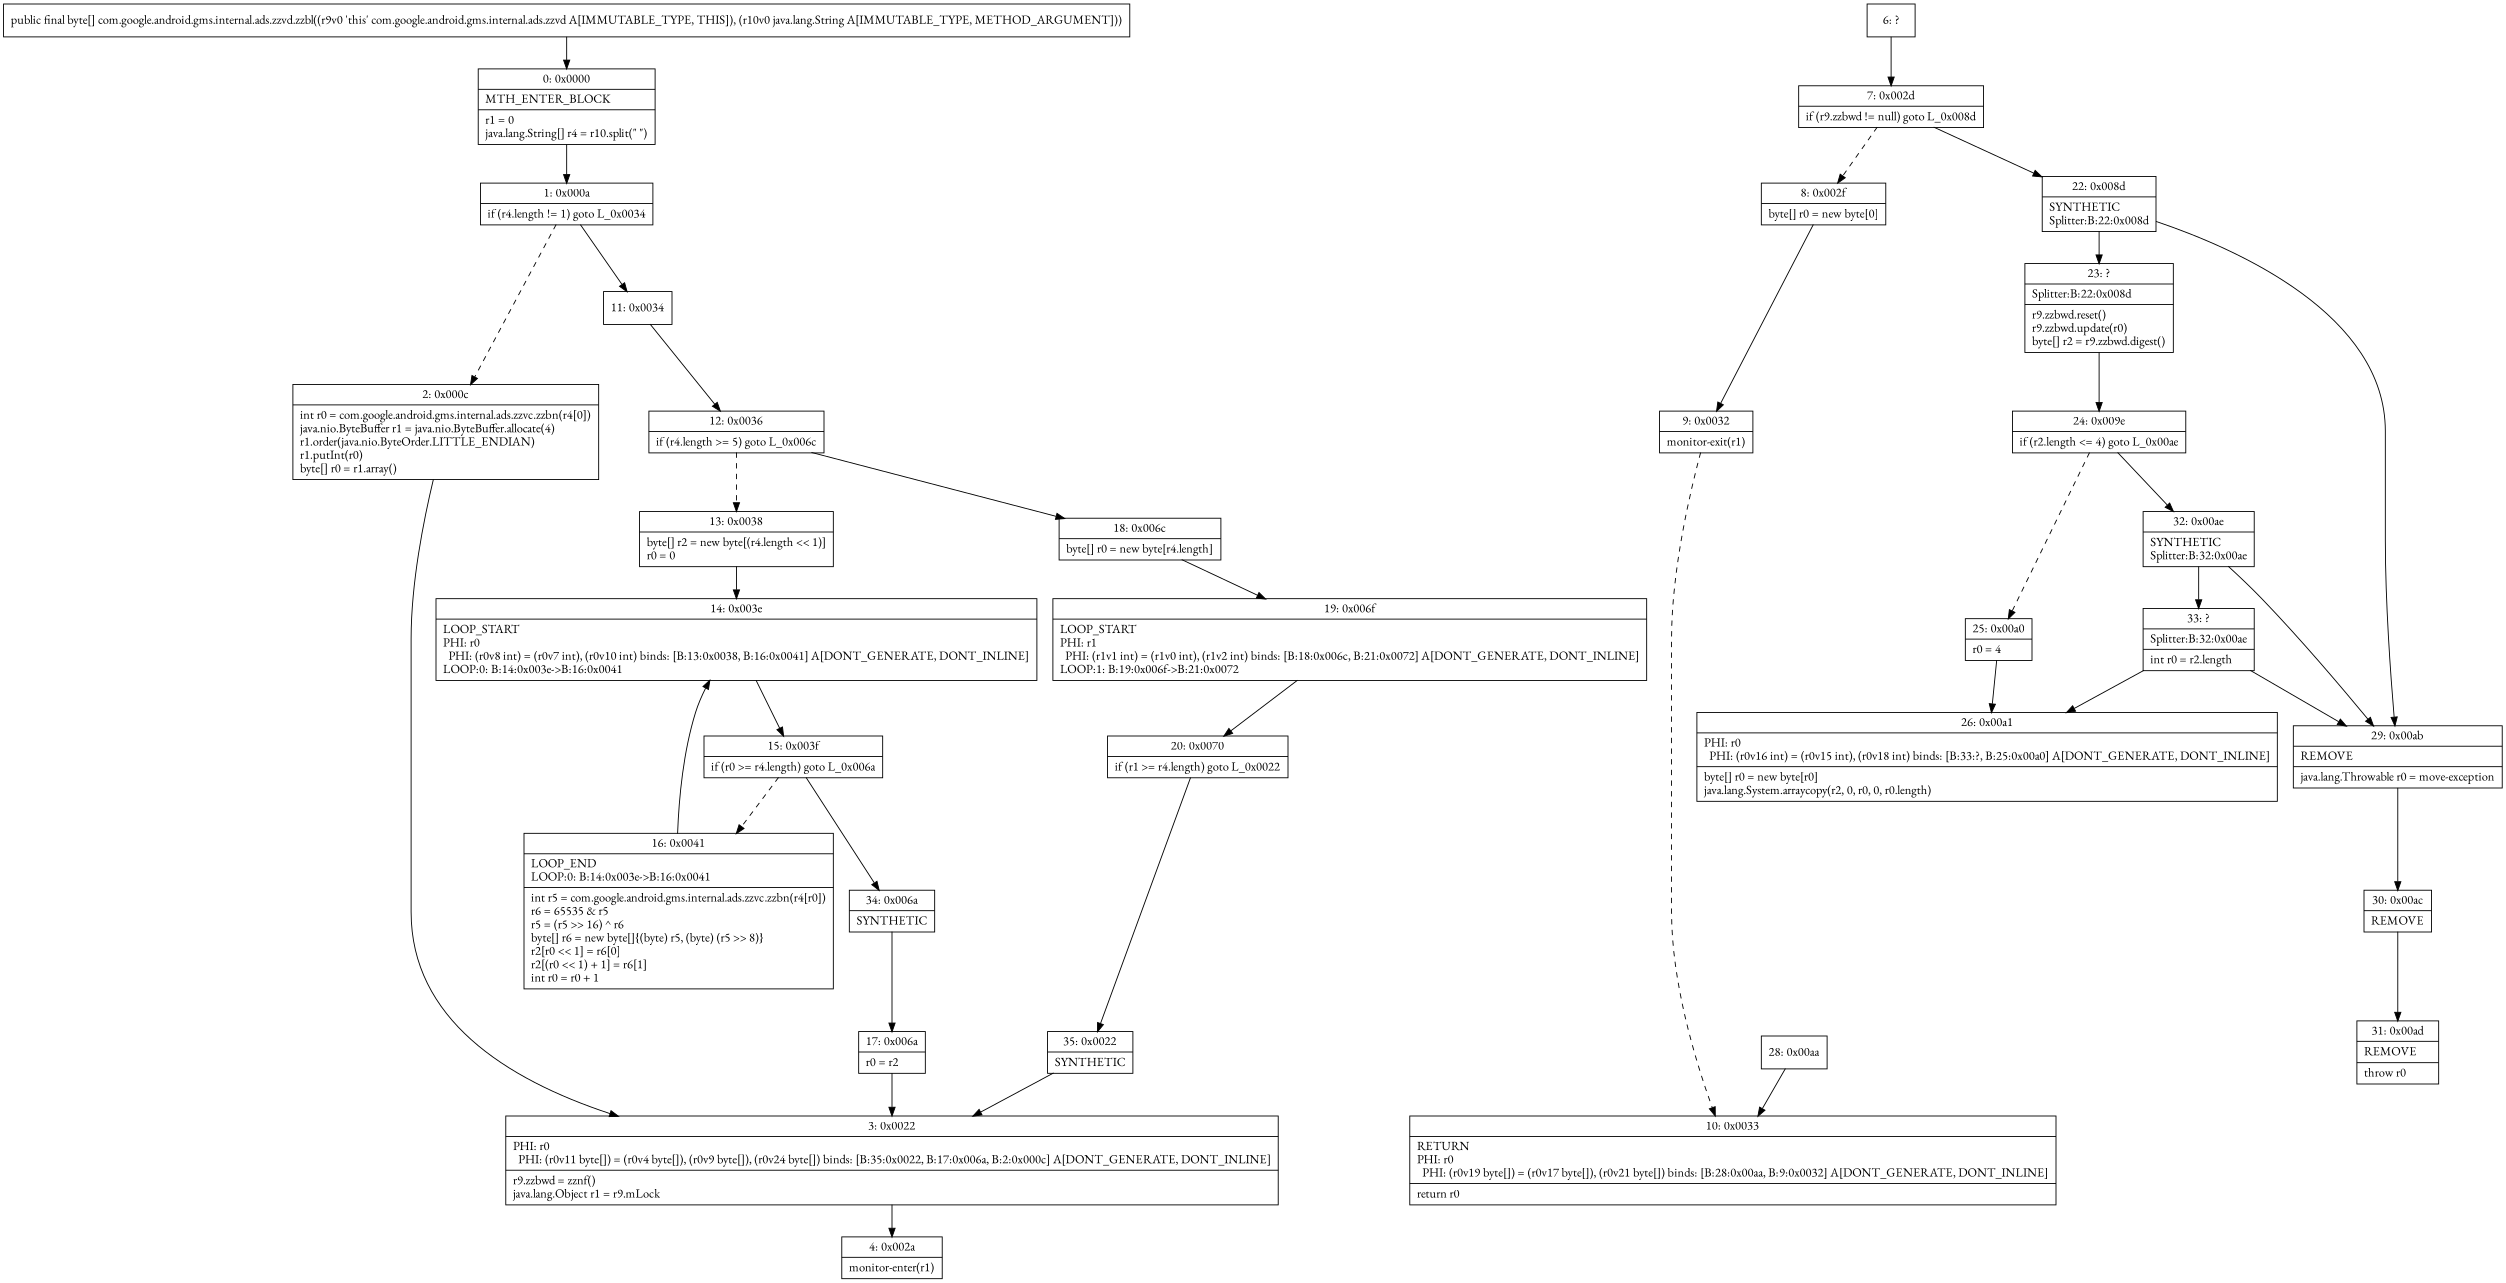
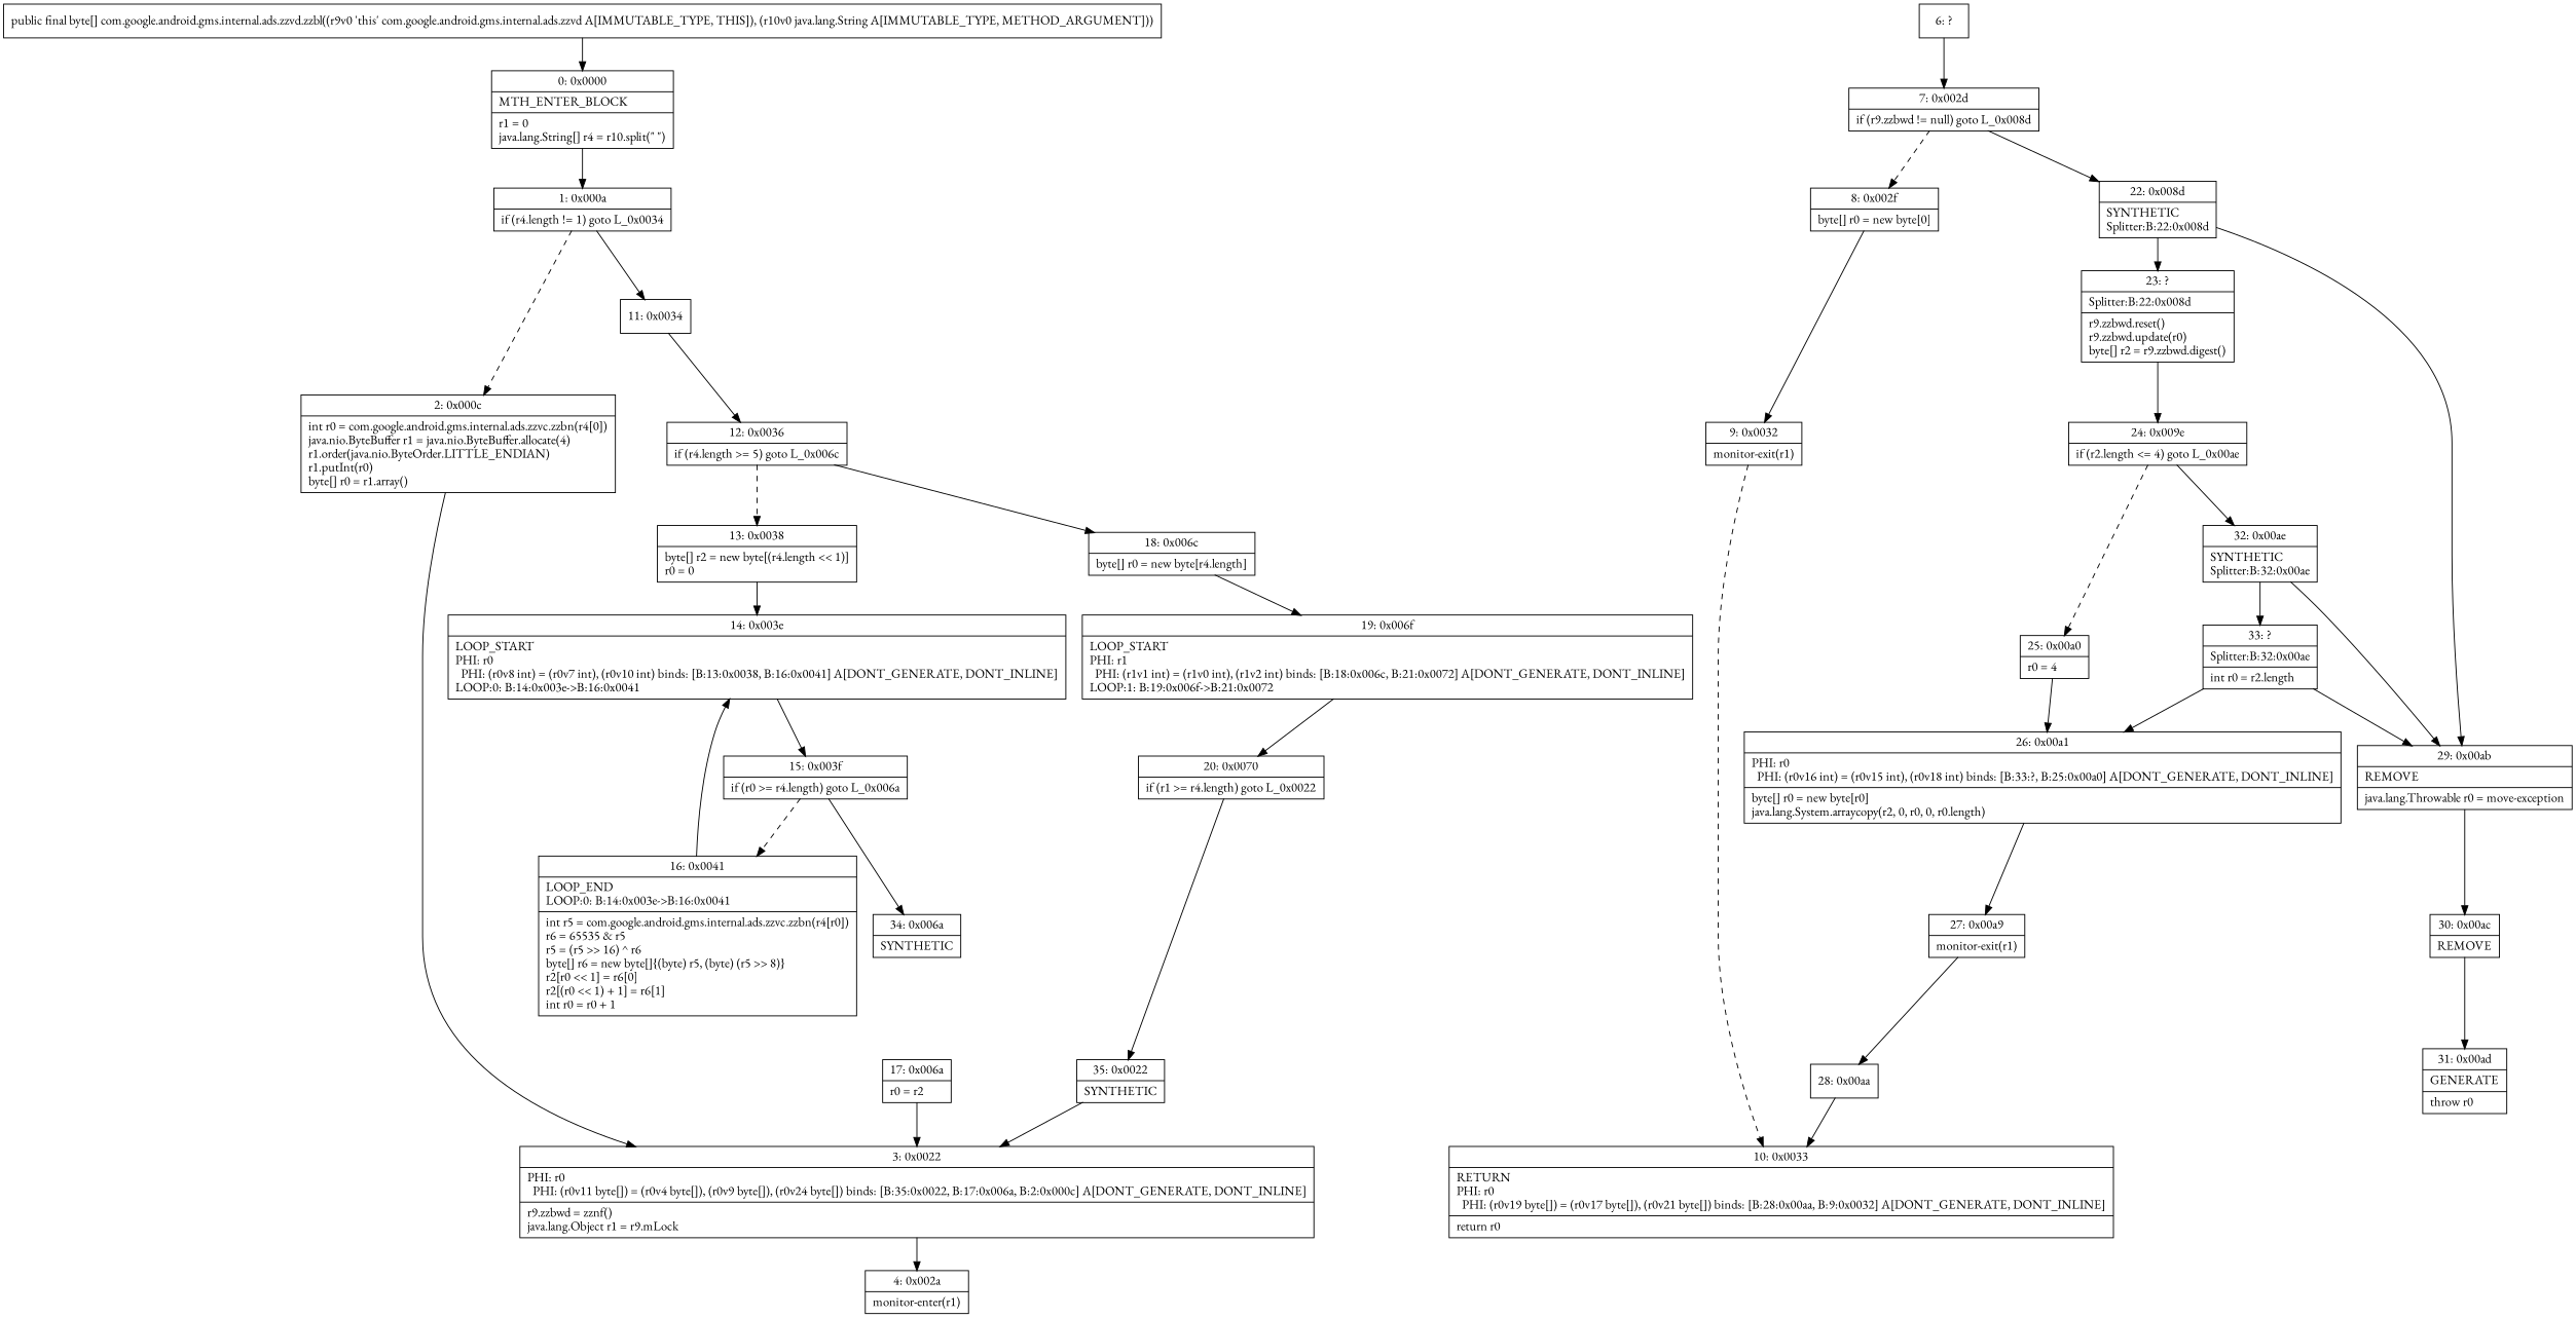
  digraph {
    fontname="EB Garamond"
    node [fontname="EB Garamond" shape=record]
    edge [fontname="EB Garamond"]
    n1 [label="{0\:\ 0x0000|MTH_ENTER_BLOCK\l|r1 = 0\ljava.lang.String[] r4 = r10.split(\" \")\l}"]
    n2 [label="{1\:\ 0x000a|if (r4.length != 1) goto L_0x0034\l}"]
    n3 [label="{2\:\ 0x000c|int r0 = com.google.android.gms.internal.ads.zzvc.zzbn(r4[0])\ljava.nio.ByteBuffer r1 = java.nio.ByteBuffer.allocate(4)\lr1.order(java.nio.ByteOrder.LITTLE_ENDIAN)\lr1.putInt(r0)\lbyte[] r0 = r1.array()\l}"]
    n4 [label="{11\:\ 0x0034}"]
    n5 [label="{3\:\ 0x0022|PHI: r0 \l  PHI: (r0v11 byte[]) = (r0v4 byte[]), (r0v9 byte[]), (r0v24 byte[]) binds: [B:35:0x0022, B:17:0x006a, B:2:0x000c] A[DONT_GENERATE, DONT_INLINE]\l|r9.zzbwd = zznf()\ljava.lang.Object r1 = r9.mLock\l}"]
    n6 [label="{12\:\ 0x0036|if (r4.length \>= 5) goto L_0x006c\l}"]
    n7 [label="{4\:\ 0x002a|monitor\-enter(r1)\l}"]
    n8 [label="{6\:\ ?}"]
    n9 [label="{7\:\ 0x002d|if (r9.zzbwd != null) goto L_0x008d\l}"]
    n10 [label="{29\:\ 0x00ab|REMOVE\l|java.lang.Throwable r0 = move\-exception\l}"]
    n11 [label="{30\:\ 0x00ac|REMOVE\l}"]
    n12 [label="{8\:\ 0x002f|byte[] r0 = new byte[0]\l}"]
    n13 [label="{22\:\ 0x008d|SYNTHETIC\lSplitter:B:22:0x008d\l}"]
    n14 [label="{9\:\ 0x0032|monitor\-exit(r1)\l}"]
    n15 [label="{23\:\ ?|Splitter:B:22:0x008d\l|r9.zzbwd.reset()\lr9.zzbwd.update(r0)\lbyte[] r2 = r9.zzbwd.digest()\l}"]
    n16 [label="{10\:\ 0x0033|RETURN\lPHI: r0 \l  PHI: (r0v19 byte[]) = (r0v17 byte[]), (r0v21 byte[]) binds: [B:28:0x00aa, B:9:0x0032] A[DONT_GENERATE, DONT_INLINE]\l|return r0\l}"]
    n17 [label="{13\:\ 0x0038|byte[] r2 = new byte[(r4.length \<\< 1)]\lr0 = 0\l}"]
    n18 [label="{18\:\ 0x006c|byte[] r0 = new byte[r4.length]\l}"]
    n19 [label="{14\:\ 0x003e|LOOP_START\lPHI: r0 \l  PHI: (r0v8 int) = (r0v7 int), (r0v10 int) binds: [B:13:0x0038, B:16:0x0041] A[DONT_GENERATE, DONT_INLINE]\lLOOP:0: B:14:0x003e\-\>B:16:0x0041\l}"]
    n20 [label="{19\:\ 0x006f|LOOP_START\lPHI: r1 \l  PHI: (r1v1 int) = (r1v0 int), (r1v2 int) binds: [B:18:0x006c, B:21:0x0072] A[DONT_GENERATE, DONT_INLINE]\lLOOP:1: B:19:0x006f\-\>B:21:0x0072\l}"]
    n21 [label="{15\:\ 0x003f|if (r0 \>= r4.length) goto L_0x006a\l}"]
    n22 [label="{16\:\ 0x0041|LOOP_END\lLOOP:0: B:14:0x003e\-\>B:16:0x0041\l|int r5 = com.google.android.gms.internal.ads.zzvc.zzbn(r4[r0])\lr6 = 65535 & r5\lr5 = (r5 \>\> 16) ^ r6\lbyte[] r6 = new byte[]\{(byte) r5, (byte) (r5 \>\> 8)\}\lr2[r0 \<\< 1] = r6[0]\lr2[(r0 \<\< 1) + 1] = r6[1]\lint r0 = r0 + 1\l}"]
    n23 [label="{34\:\ 0x006a|SYNTHETIC\l}"]
    n24 [label="{17\:\ 0x006a|r0 = r2\l}"]
    n25 [label="{20\:\ 0x0070|if (r1 \>= r4.length) goto L_0x0022\l}"]
    n26 [label="{35\:\ 0x0022|SYNTHETIC\l}"]
    n27 [label="{24\:\ 0x009e|if (r2.length \<= 4) goto L_0x00ae\l}"]
    n28 [label="{25\:\ 0x00a0|r0 = 4\l}"]
    n29 [label="{32\:\ 0x00ae|SYNTHETIC\lSplitter:B:32:0x00ae\l}"]
    n30 [label="{26\:\ 0x00a1|PHI: r0 \l  PHI: (r0v16 int) = (r0v15 int), (r0v18 int) binds: [B:33:?, B:25:0x00a0] A[DONT_GENERATE, DONT_INLINE]\l|byte[] r0 = new byte[r0]\ljava.lang.System.arraycopy(r2, 0, r0, 0, r0.length)\l}"]
    n31 [label="{33\:\ ?|Splitter:B:32:0x00ae\l|int r0 = r2.length\l}"]
+   n32 [label="{27\:\ 0x00a9|monitor\-exit(r1)\l}"]
    n33 [label="{28\:\ 0x00aa}"]
-   n34 [label="{31\:\ 0x00ad|REMOVE\l|throw r0\l}"]
+   n34 [label="{31\:\ 0x00ad|GENERATE\l|throw r0\l}"]
    n35 [label="{public final byte[] com.google.android.gms.internal.ads.zzvd.zzbl((r9v0 'this' com.google.android.gms.internal.ads.zzvd A[IMMUTABLE_TYPE, THIS]), (r10v0 java.lang.String A[IMMUTABLE_TYPE, METHOD_ARGUMENT])) }"]
    n1 -> n2
    n2 -> n3 [style=dashed]
    n2 -> n4
    n3 -> n5
    n4 -> n6
    n5 -> n7
    n6 -> n17 [style=dashed]
    n6 -> n18
    n8 -> n9
    n9 -> n12 [style=dashed]
    n9 -> n13
    n10 -> n11
    n11 -> n34
    n12 -> n14
    n13 -> n10
    n13 -> n15
    n14 -> n16 [style=dashed]
    n15 -> n27
    n17 -> n19
    n18 -> n20
    n19 -> n21
    n20 -> n25
    n21 -> n22 [style=dashed]
    n21 -> n23
    n22 -> n19
-   n23 -> n24
    n24 -> n5
    n25 -> n26
    n26 -> n5
    n27 -> n28 [style=dashed]
    n27 -> n29
    n28 -> n30
    n29 -> n10
    n29 -> n31
+   n30 -> n32
    n31 -> n10
    n31 -> n30
+   n32 -> n33
    n33 -> n16
    n35 -> n1
  }
